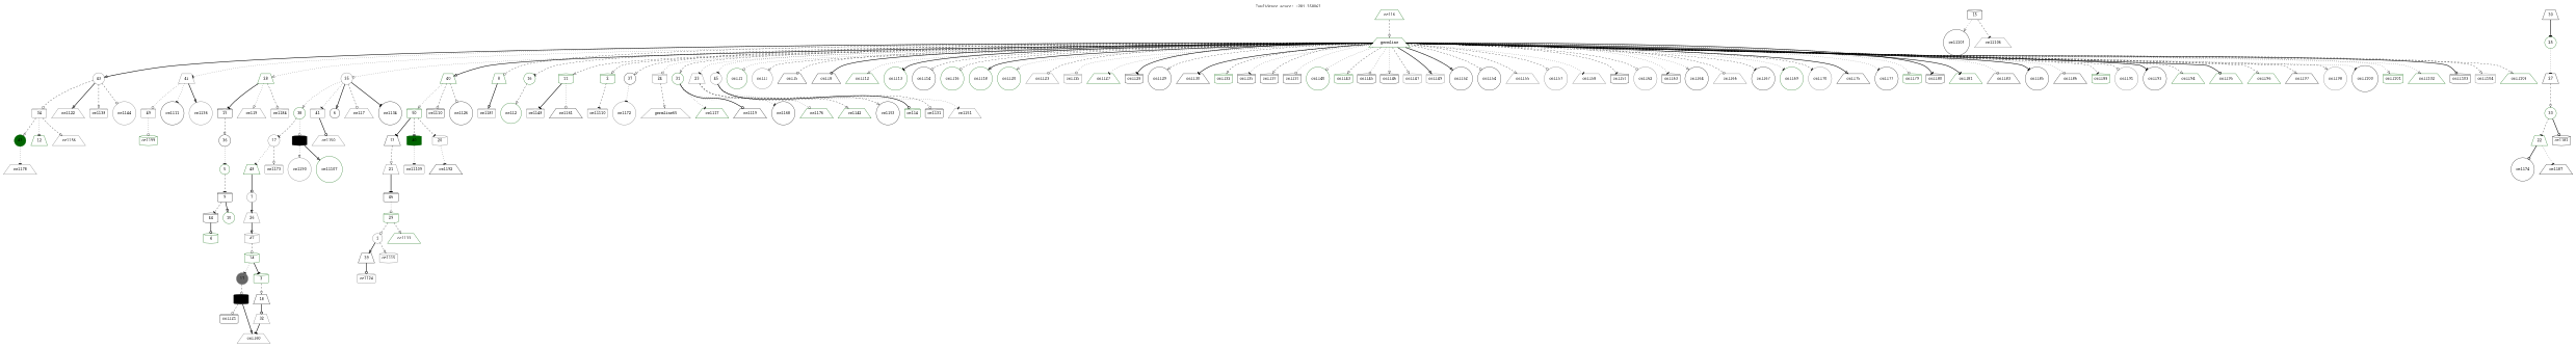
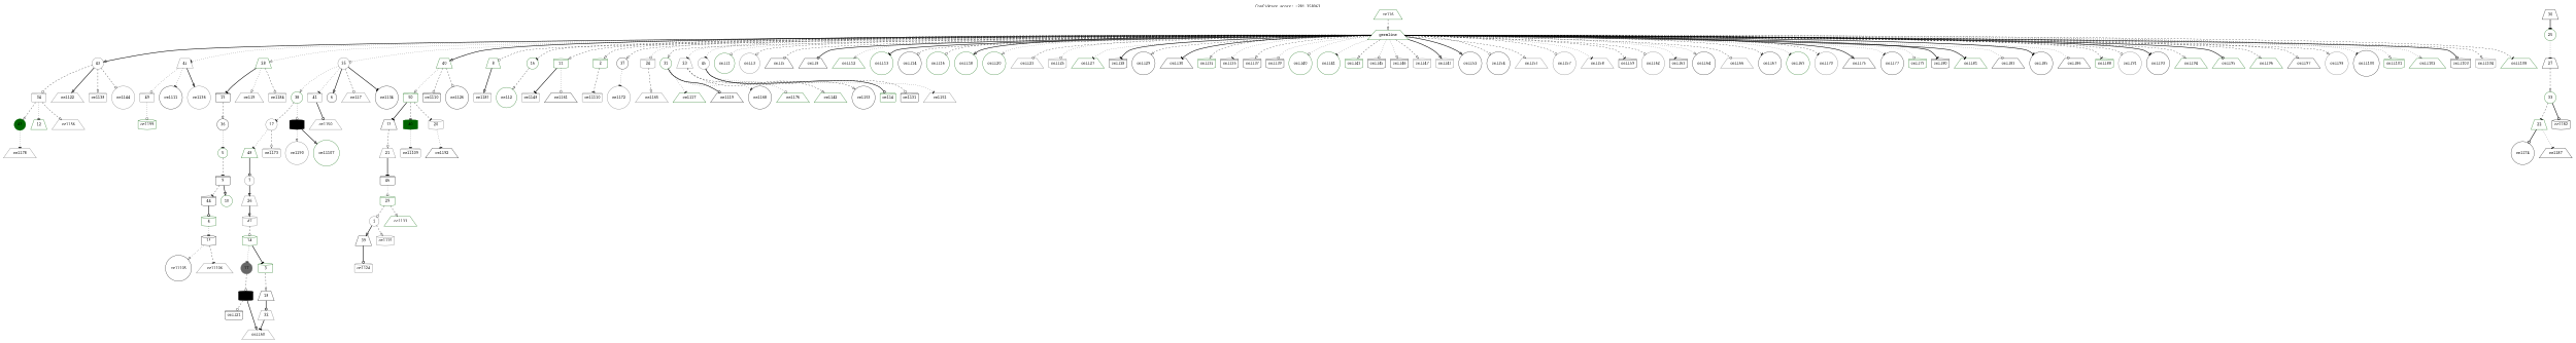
  digraph {
    fontname="Courier Prime"
    label="Confidence score: -281.358063"
    labelloc=t
    node [color=black fontname="Courier Prime" shape=cylinder]
    edge [arrowhead=onormal fontname="Courier Prime" style=dashed]
    n1 [color=gray40 label=34]
    n2 [color=darkgreen label=43 shape=circle style=filled]
    n3 [color=darkgreen label=12 shape=trapezium]
    cell56 [color=gray40 shape=trapezium]
    cell78 [color=gray40 shape=trapezium]
    n6 [color=gray40 label=43 shape=circle]
    cell22 [color=gray40 shape=trapezium]
    cell38 [color=gray40]
    cell44 [color=gray40 shape=circle]
    n10 [color=gray40 label=42 shape=trapezium]
    n11 [color=gray40 label=49]
    cell11 [shape=circle]
    cell36 [color=gray40 shape=circle]
    cell99 [color=darkgreen]
    n15 [color=darkgreen label=4]
    n16 [label=15]
    cell105 [shape=circle]
    cell106 [color=gray40 shape=trapezium]
    n19 [label=44]
    n20 [label=9]
    n21 [color=darkgreen label=10 shape=circle]
    n22 [color=darkgreen label=5 shape=circle]
    n23 [label=36 shape=circle]
    n24 [label=19]
    n25 [color=darkgreen label=28 shape=trapezium]
    cell9 [color=gray40 shape=trapezium]
    cell84 [color=gray40]
    n28 [color=gray40 label=17 shape=circle style=filled]
    n29 [label=38 style=filled]
    cell21
    cell60 [color=gray40 shape=trapezium]
    n32 [color=darkgreen label=33 shape=circle]
    n33 [color=darkgreen label=22 shape=trapezium]
    cell82
    cell74 [shape=circle]
    cell87 [shape=trapezium]
    n37 [label=27 shape=trapezium]
    n38 [color=darkgreen label=25 shape=circle]
    n39 [label=30 shape=trapezium]
    n40 [color=gray40 label=32 shape=trapezium]
    n41 [label=18 shape=trapezium]
    n42 [color=darkgreen label=3]
    n43 [color=darkgreen label=14]
    n44 [color=gray40 label=47]
    n45 [color=gray40 label=26 shape=trapezium]
    n46 [color=gray40 label=7 shape=circle]
    n47 [color=darkgreen label=48 shape=trapezium]
    n48 [color=gray40 label=17 shape=circle]
    cell73 [color=gray40]
    n50 [color=darkgreen label=38 shape=circle]
    n51 [label=35 style=filled]
    cell90 [color=gray40 shape=circle]
    cell107 [color=darkgreen shape=circle]
    n54 [color=gray40 label=35 shape=circle]
    n55 [color=gray40 label=41]
    n56 [label=6 shape=circle]
    cell7 [color=gray40 shape=trapezium]
    cell34 [shape=circle]
    cell50 [color=gray40 shape=trapezium]
    n60 [color=gray40 label=1 shape=circle]
    n61 [label=39 shape=trapezium]
    cell15 [color=gray40]
    cell24 [color=gray40]
    n64 [color=darkgreen label=29]
    cell33 [color=darkgreen shape=trapezium]
    n66 [label=46]
    n67 [color=gray40 label=21 shape=trapezium]
    n68 [label=13 shape=trapezium]
    n69 [color=darkgreen label=50]
    n70 [color=darkgreen label=40 style=filled]
    n71 [color=gray40 label=20]
    cell109 [color=gray40]
    cell92 [shape=trapezium]
    n74 [color=darkgreen label=40 shape=trapezium]
    cell10
    cell26 [shape=circle]
    n77 [color=darkgreen label=germline shape=trapezium]
    n78 [color=darkgreen label=8 shape=trapezium]
    n79 [color=darkgreen label=16 shape=circle]
    n80 [color=darkgreen label=11]
    n81 [color=darkgreen label=2]
    n82 [label=37 shape=circle]
    n83 [color=gray40 label=24]
    n84 [color=darkgreen label=31 shape=circle]
    n85 [color=gray40 label=23 shape=trapezium]
    n86 [color=gray40 label=45 shape=circle]
    cell1 [color=darkgreen shape=circle]
    cell3 [color=gray40 shape=circle]
    cell5 [shape=trapezium]
    cell8 [shape=trapezium]
    cell12 [color=darkgreen shape=trapezium]
    cell13 [color=darkgreen shape=circle]
    cell14 [shape=circle]
    cell16 [color=darkgreen shape=circle]
    cell18 [color=darkgreen shape=circle]
    cell20 [color=darkgreen shape=circle]
    cell23 [color=gray40 shape=trapezium]
    cell25 [color=gray40]
    cell27 [color=darkgreen shape=trapezium]
    cell28
    cell29 [shape=circle]
    cell30 [shape=trapezium]
    cell32 [color=darkgreen]
    cell35
    cell37
    cell39
    cell40 [color=darkgreen shape=circle]
+   cell41 [color=darkgreen shape=circle]
    cell43 [color=darkgreen]
    cell45
    cell46
    cell47 [color=gray40]
    cell49 [color=gray40]
    cell52 [shape=circle]
    cell54 [shape=circle]
    cell55 [color=gray40 shape=trapezium]
    cell57 [color=gray40 shape=circle]
    cell58 [color=gray40 shape=trapezium]
    cell59
    cell62 [color=gray40 shape=circle]
    cell63
    cell64 [shape=circle]
    cell66 [color=gray40 shape=trapezium]
    cell67 [shape=circle]
    cell69 [color=darkgreen shape=circle]
    cell70 [color=gray40 shape=circle]
    cell75 [shape=trapezium]
    cell77 [shape=circle]
    cell79 [color=darkgreen]
    cell80
    cell81 [color=darkgreen shape=trapezium]
    cell83 [shape=trapezium]
    cell85 [shape=circle]
    cell86 [shape=trapezium]
    cell88 [color=darkgreen]
    cell91 [color=gray40 shape=circle]
    cell93 [shape=circle]
    cell94 [color=darkgreen shape=trapezium]
    cell95 [color=darkgreen shape=trapezium]
    cell96 [color=darkgreen shape=trapezium]
    cell97 [shape=trapezium]
    cell98 [color=gray40 shape=circle]
    cell100 [shape=circle]
    cell101 [color=darkgreen]
    cell102 [color=darkgreen shape=trapezium]
    cell103
    cell104 [color=gray40]
    cell108 [color=darkgreen shape=trapezium]
    cell89 [color=gray40]
    cell2 [color=darkgreen shape=circle]
    cell48 [color=gray40]
    cell61 [shape=trapezium]
    cell110 [color=gray40]
    cell72 [color=gray40 shape=circle]
-   cell65 [color=gray40 shape=trapezium label=germline65]
+   cell65 [color=gray40 shape=trapezium]
    cell17 [color=darkgreen shape=trapezium]
    cell19 [shape=trapezium]
    cell68 [shape=circle]
    cell76 [color=darkgreen shape=trapezium]
    cell42 [color=darkgreen shape=trapezium]
    cell53 [shape=circle]
    cell4 [color=darkgreen]
    cell31
    cell51 [color=gray40 shape=trapezium]
    cell6 [color=darkgreen shape=trapezium]
    n1 -> n2
    n1 -> n3 [arrowhead=tee style=dotted]
    n1 -> cell56
    n2 -> cell78 [arrowhead=tee style=dotted]
    n6 -> n1 [arrowhead=odot]
    n6 -> cell22 [style=bold]
    n6 -> cell38
    n6 -> cell44 [arrowhead=odot]
    n10 -> n11 [arrowhead=odot style=dotted]
    n10 -> cell11 [arrowhead=tee style=dotted]
    n10 -> cell36 [style=bold]
    n11 -> cell99 [arrowhead=odot style=dotted]
+   n15 -> n16 [arrowhead=tee style=dotted]
    n16 -> cell105 [style=dotted]
    n16 -> cell106 [arrowhead=tee]
    n19 -> n15 [arrowhead=odot style=bold]
    n20 -> n19 [arrowhead=tee]
    n20 -> n21 [style=bold]
    n22 -> n20 [arrowhead=tee]
    n23 -> n22 [arrowhead=tee style=dotted]
    n24 -> n23
    n25 -> n24 [arrowhead=tee style=bold]
    n25 -> cell9 [style=dotted]
    n25 -> cell84 [arrowhead=odot]
    n28 -> n29 [arrowhead=odot]
    n29 -> cell21 [arrowhead=odot]
    n29 -> cell60 [style=bold]
    n32 -> n33 [arrowhead=tee]
    n32 -> cell82 [arrowhead=odot style=bold]
    n33 -> cell74 [arrowhead=odot style=bold]
    n33 -> cell87 [arrowhead=tee style=dotted]
    n37 -> n32
    n38 -> n37 [arrowhead=tee style=dotted]
    n39 -> n38 [arrowhead=tee style=bold]
    n40 -> cell60 [arrowhead=tee style=bold]
    n41 -> n40 [arrowhead=odot style=bold]
    n42 -> n41
    n43 -> n28 [arrowhead=tee style=dotted]
    n43 -> n42 [arrowhead=tee style=bold]
    n44 -> n43 [arrowhead=odot]
    n45 -> n44 [style=bold]
    n46 -> n45 [style=bold]
    n47 -> n46 [arrowhead=odot style=bold]
    n48 -> n47 [arrowhead=tee style=dotted]
    n48 -> cell73
    n50 -> n48 [arrowhead=tee]
    n50 -> n51 [arrowhead=odot style=dotted]
    n51 -> cell90 [style=dotted]
    n51 -> cell107 [style=bold]
    n54 -> n50 [style=dotted]
    n54 -> n55 [arrowhead=tee style=dotted]
    n54 -> n56 [style=bold]
    n54 -> cell7 [arrowhead=odot]
    n54 -> cell34 [arrowhead=tee style=bold]
    n55 -> cell50 [arrowhead=odot style=bold]
    n60 -> n61 [style=bold]
    n60 -> cell15
    n61 -> cell24 [arrowhead=odot style=bold]
    n64 -> n60 [arrowhead=odot]
    n64 -> cell33
    n66 -> n64 [arrowhead=odot style=dotted]
    n67 -> n66 [arrowhead=tee style=bold]
    n68 -> n67
    n69 -> n68 [arrowhead=tee style=bold]
    n69 -> n70 [arrowhead=tee]
    n69 -> n71 [arrowhead=tee]
    n70 -> cell109 [arrowhead=tee style=dotted]
    n71 -> cell92 [arrowhead=tee style=dotted]
    n74 -> n69 [style=dotted]
    n74 -> cell10 [arrowhead=odot]
    n74 -> cell26 [arrowhead=odot]
    n77 -> n6 [style=bold]
    n77 -> n10 [arrowhead=tee style=dotted]
    n77 -> n25 [style=dotted]
    n77 -> n54 [arrowhead=odot style=dotted]
    n77 -> n74 [style=bold]
    n77 -> n78 [arrowhead=odot]
    n77 -> n79 [arrowhead=tee]
    n77 -> n80
    n77 -> n81
    n77 -> n82
    n77 -> n83 [arrowhead=odot style=dotted]
    n77 -> n84
    n77 -> n85 [arrowhead=tee style=dotted]
    n77 -> n86 [arrowhead=tee style=dotted]
    n77 -> cell1 [arrowhead=odot style=dotted]
    n77 -> cell3 [arrowhead=odot]
    n77 -> cell5 [arrowhead=odot]
    n77 -> cell8 [arrowhead=odot style=bold]
    n77 -> cell12 [style=dotted]
    n77 -> cell13 [arrowhead=tee style=bold]
    n77 -> cell14 [arrowhead=odot]
    n77 -> cell16 [arrowhead=odot]
    n77 -> cell18 [style=bold]
    n77 -> cell20 [style=dotted]
    n77 -> cell23 [arrowhead=odot]
    n77 -> cell25 [arrowhead=odot style=dotted]
    n77 -> cell27 [arrowhead=tee style=dotted]
    n77 -> cell28 [arrowhead=tee style=bold]
    n77 -> cell29
    n77 -> cell30 [arrowhead=tee style=bold]
    n77 -> cell32
    n77 -> cell35 [arrowhead=tee style=dotted]
    n77 -> cell37
    n77 -> cell39 [arrowhead=odot style=dotted]
    n77 -> cell40 [arrowhead=odot style=dotted]
+   n77 -> cell41 [arrowhead=tee style=dotted]
    n77 -> cell43
    n77 -> cell45 [arrowhead=odot style=dotted]
    n77 -> cell46 [style=dotted]
    n77 -> cell47
    n77 -> cell49 [style=bold]
    n77 -> cell52 [style=bold]
    n77 -> cell54 [arrowhead=odot]
    n77 -> cell55
    n77 -> cell57 [arrowhead=odot]
    n77 -> cell58 [arrowhead=tee style=dotted]
    n77 -> cell59 [arrowhead=tee]
    n77 -> cell62 [arrowhead=odot]
    n77 -> cell63 [arrowhead=tee style=dotted]
    n77 -> cell64 [style=dotted]
    n77 -> cell66 [arrowhead=odot]
    n77 -> cell67 [arrowhead=tee]
    n77 -> cell69 [arrowhead=tee style=dotted]
    n77 -> cell70 [arrowhead=tee]
    n77 -> cell75 [style=bold]
    n77 -> cell77 [arrowhead=tee style=dotted]
    n77 -> cell79 [arrowhead=odot style=dotted]
    n77 -> cell80 [arrowhead=tee style=bold]
    n77 -> cell81 [arrowhead=tee style=bold]
    n77 -> cell83 [arrowhead=odot style=dotted]
    n77 -> cell85 [arrowhead=tee style=bold]
    n77 -> cell86 [arrowhead=odot style=dotted]
    n77 -> cell88 [arrowhead=tee]
    n77 -> cell91 [arrowhead=odot]
    n77 -> cell93 [arrowhead=tee style=bold]
    n77 -> cell94
    n77 -> cell95 [arrowhead=odot style=bold]
    n77 -> cell96
    n77 -> cell97
    n77 -> cell98
    n77 -> cell100 [arrowhead=tee style=dotted]
    n77 -> cell101 [style=dotted]
    n77 -> cell102 [style=dotted]
    n77 -> cell103 [arrowhead=odot style=bold]
    n77 -> cell104
-   n77 -> cell108
+   n77 -> cell108 [arrowhead=tee]
    n78 -> cell89 [style=bold]
    n79 -> cell2
    n80 -> cell48 [arrowhead=tee style=bold]
    n80 -> cell61 [arrowhead=odot style=dotted]
    n81 -> cell110 [arrowhead=tee]
    n82 -> cell72 [arrowhead=tee style=dotted]
    n83 -> cell65
    n84 -> cell17 [arrowhead=tee style=dotted]
    n84 -> cell19 [arrowhead=odot style=bold]
    n84 -> cell68 [arrowhead=tee style=dotted]
    n84 -> cell76 [arrowhead=odot style=dotted]
    n85 -> cell42
    n85 -> cell53
    n86 -> cell4 [arrowhead=odot style=bold]
    n86 -> cell31 [arrowhead=odot]
    n86 -> cell51 [arrowhead=tee style=dotted]
    cell6 -> n77
  }
